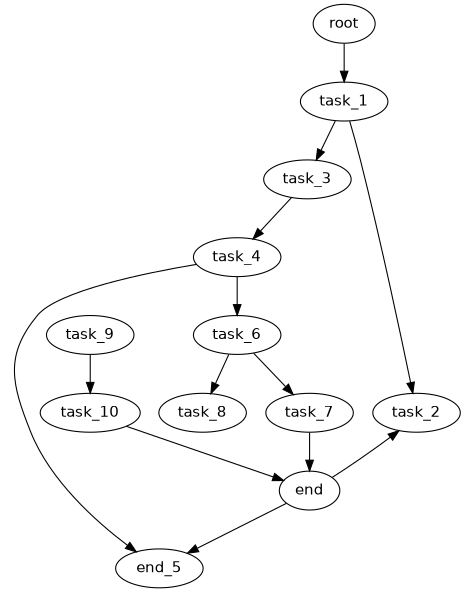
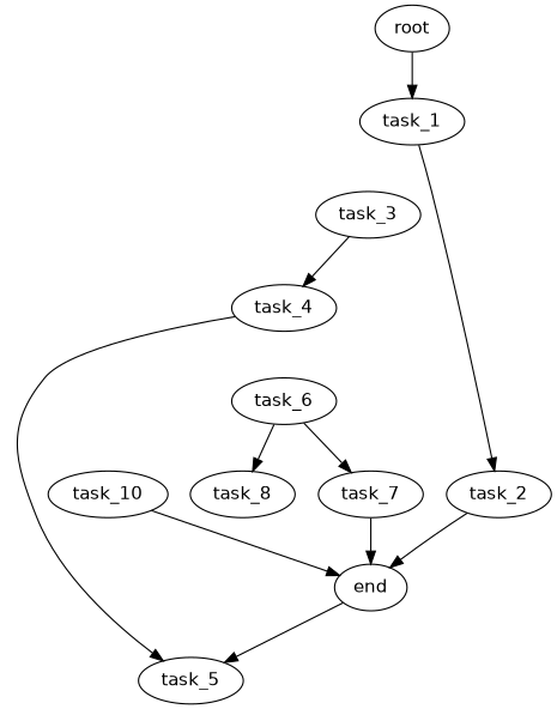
  digraph {
    fontname="DejaVu Sans"
    node [fontname="DejaVu Sans"]
    edge [fontname="DejaVu Sans"]
    root
    task_1
    task_2
    task_3
    end
    task_4
-   task_5 [label=end_5]
+   task_5
    task_6
    task_7
    task_8
-   task_9
    task_10
    root -> task_1
    task_1 -> task_2
-   task_1 -> task_3
-   end -> task_2
+   task_2 -> end
    task_3 -> task_4
    end -> task_5
    task_4 -> task_5
-   task_4 -> task_6
    task_6 -> task_7
    task_6 -> task_8
    task_7 -> end
-   task_9 -> task_10
    task_10 -> end
  }
